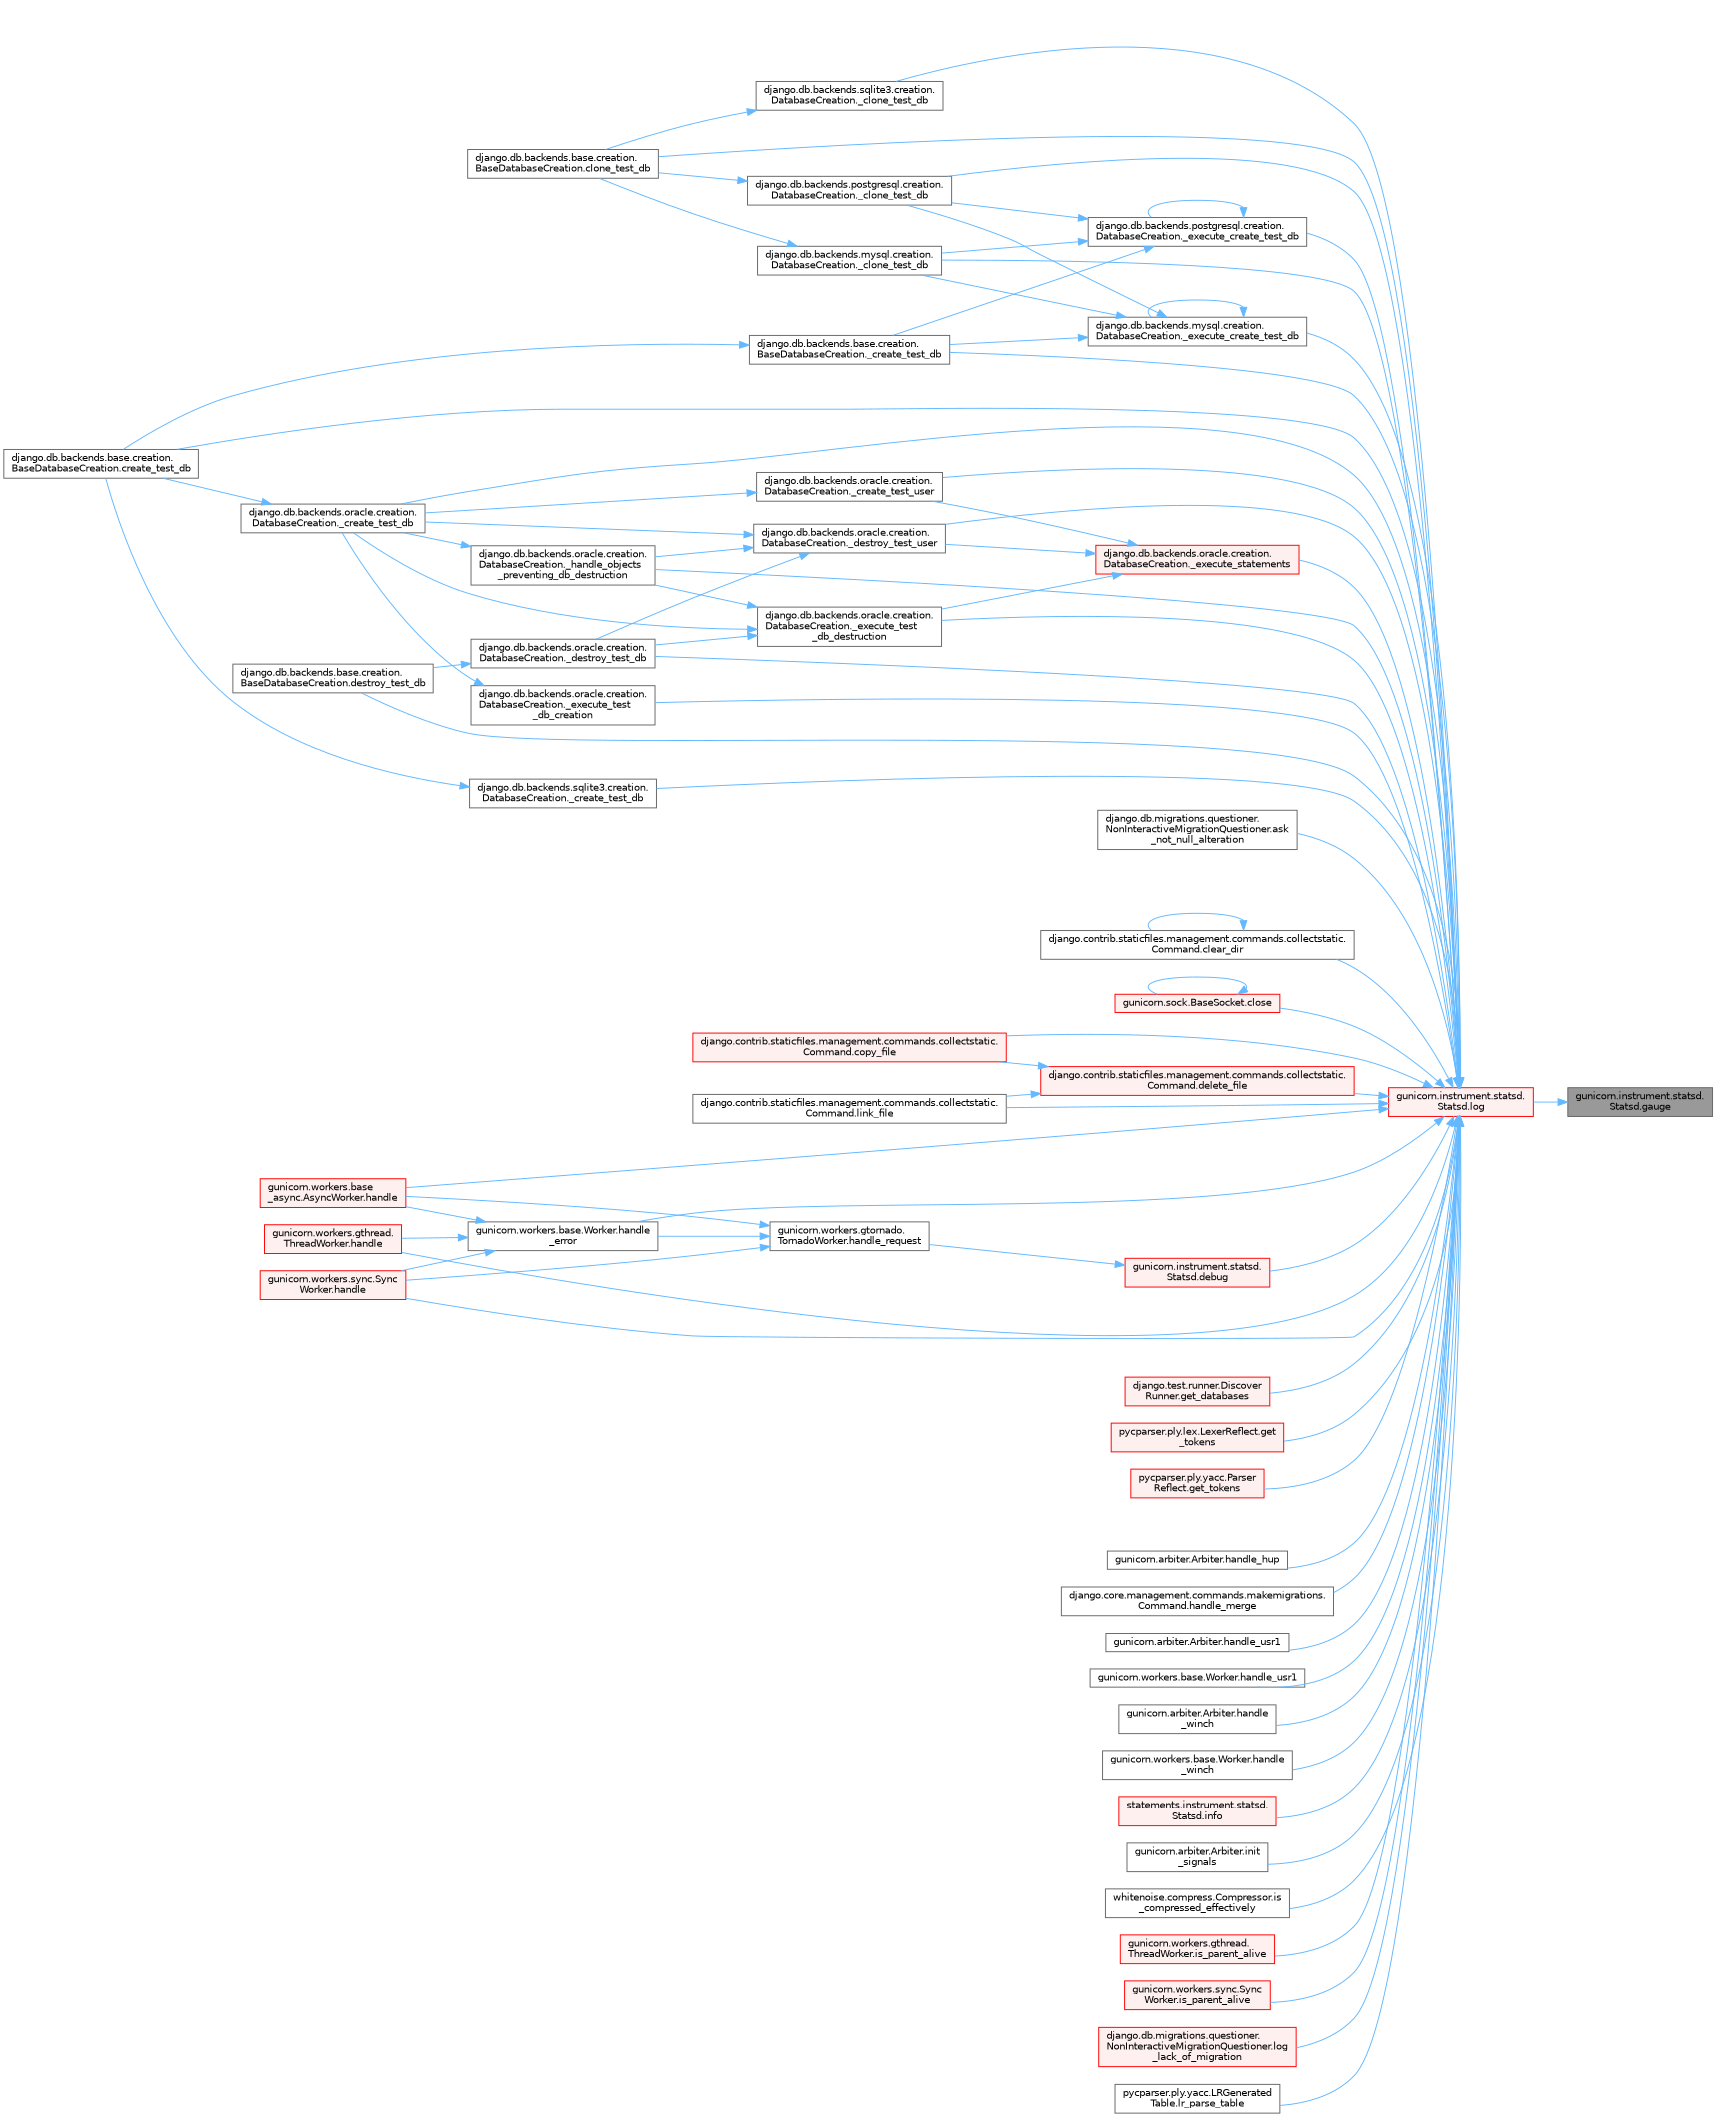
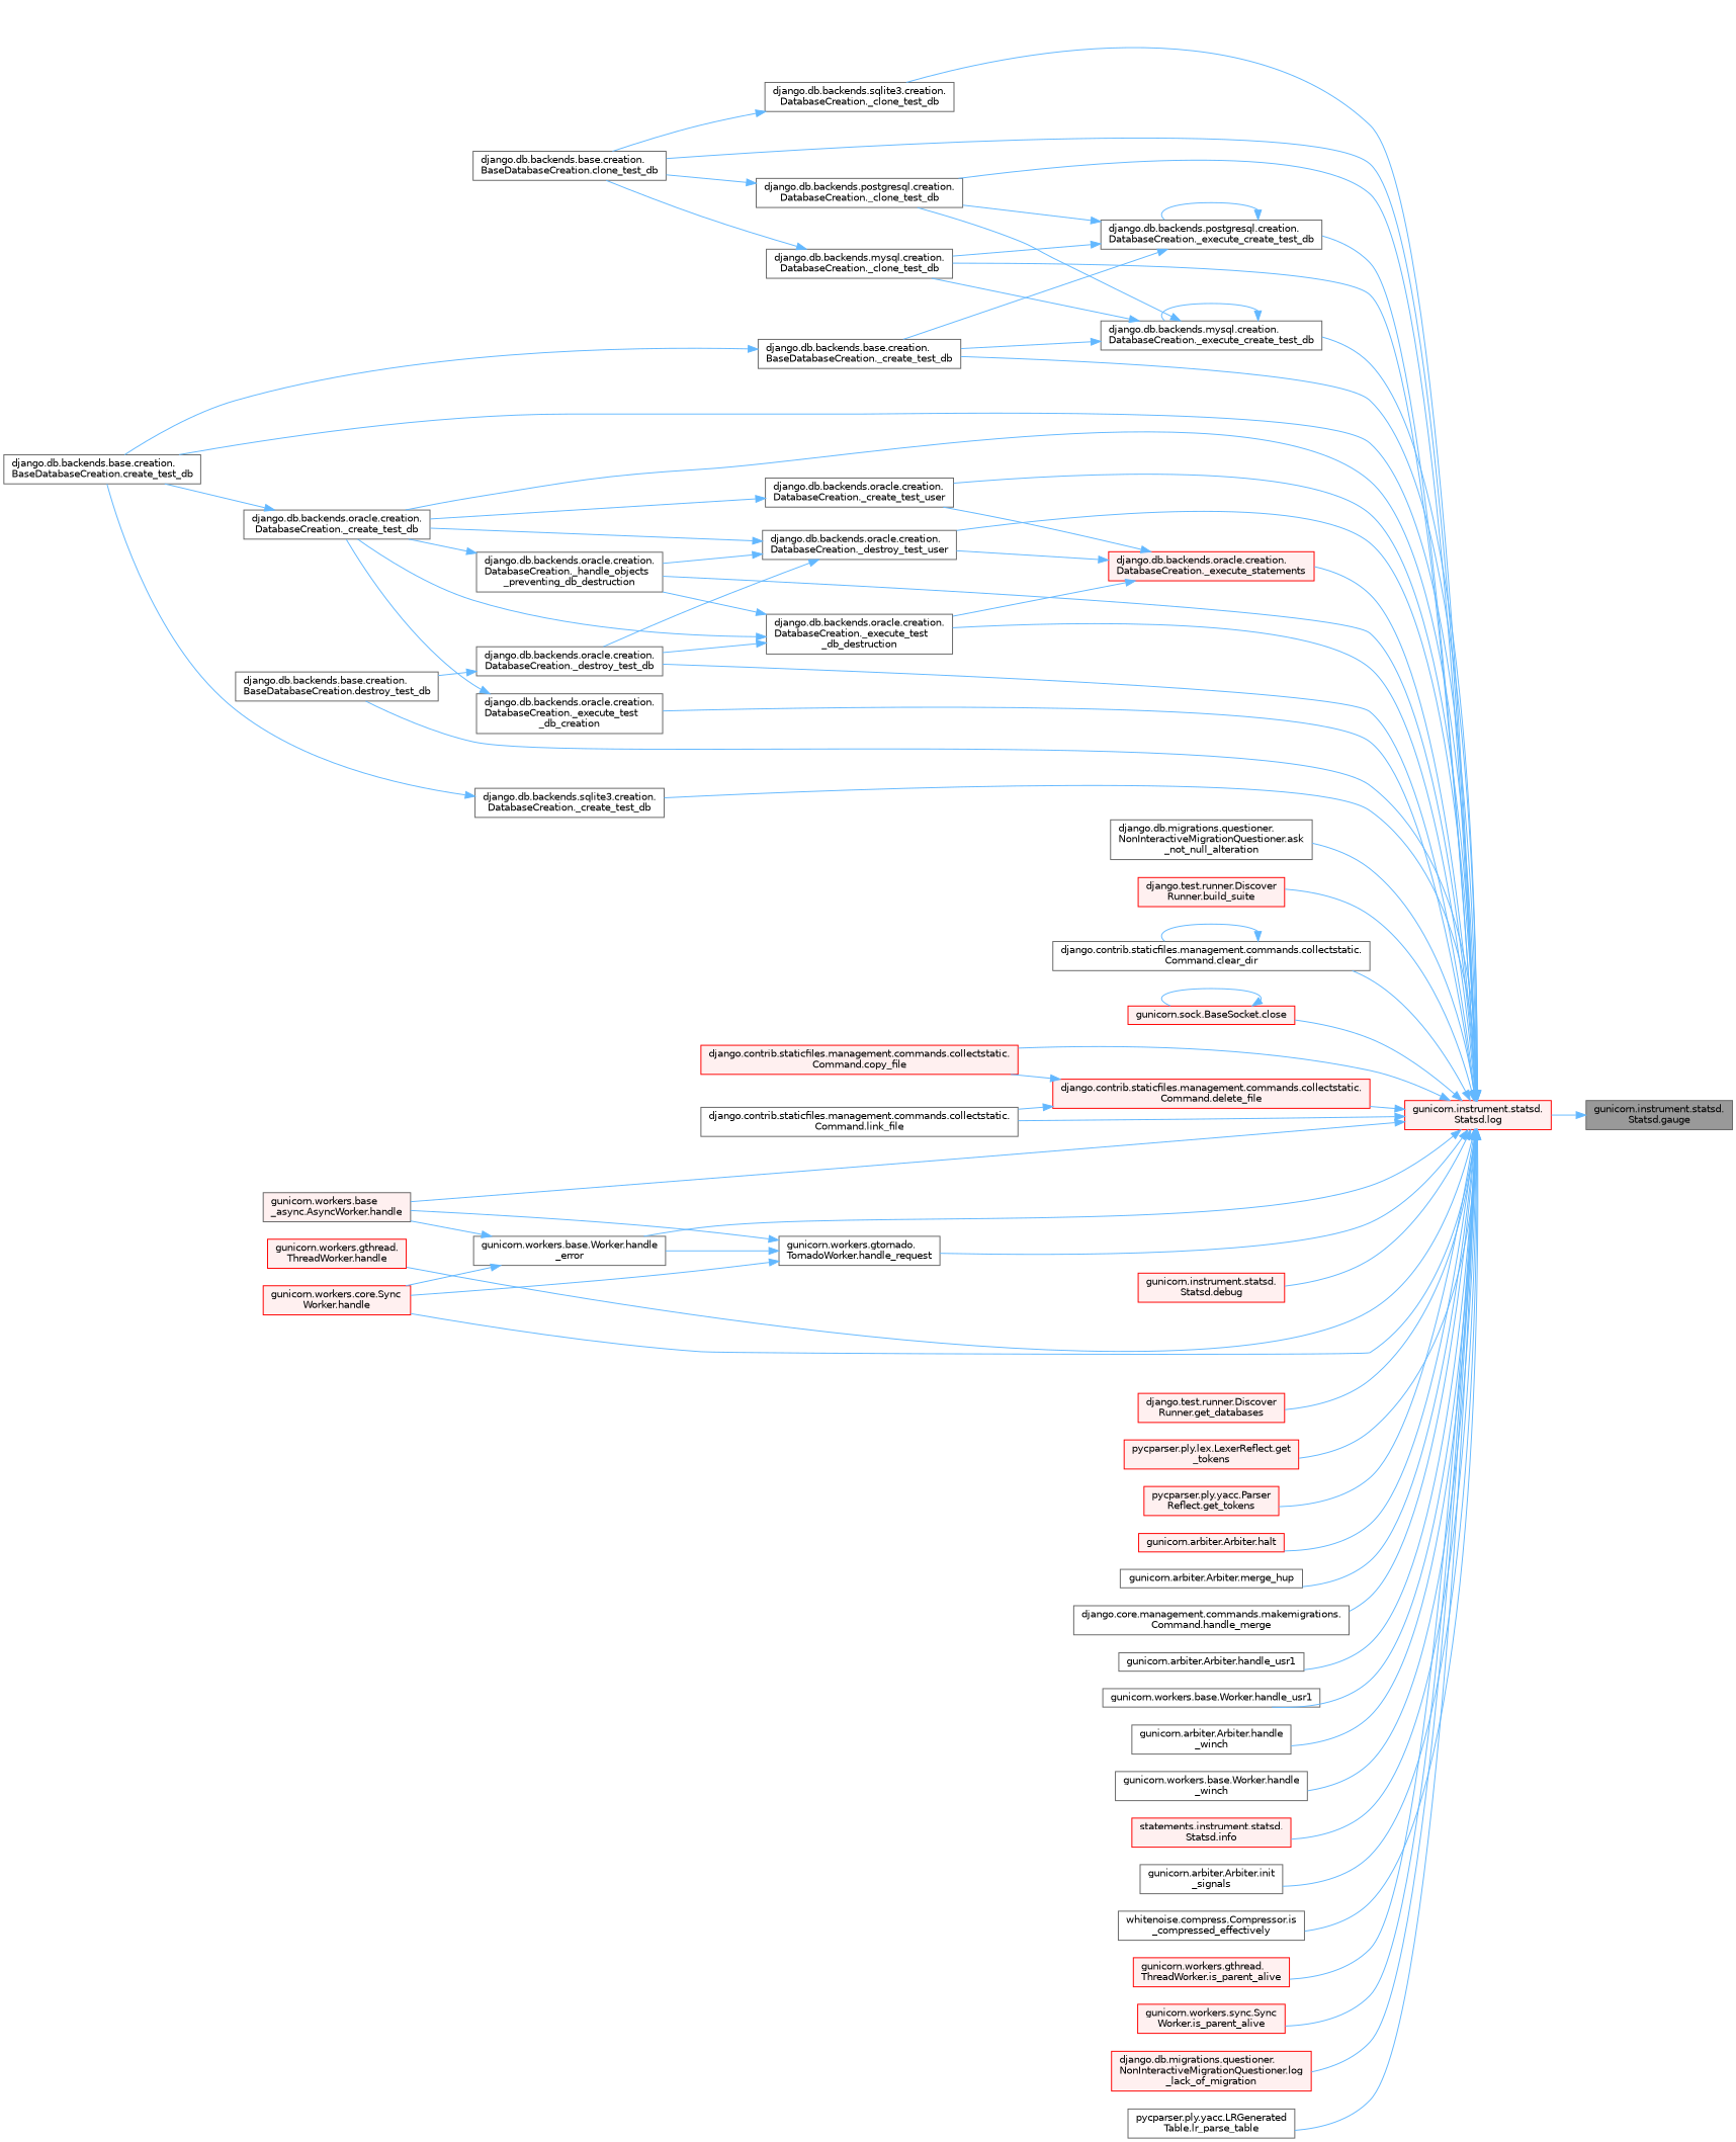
  digraph {
    rankdir=RL
    node [color=grey40 fillcolor=white fontname=Helvetica fontsize=10 shape=box style=filled]
    edge [color=steelblue1 dir=back fontname=Helvetica fontsize=10 labelfontname=Helvetica labelfontsize=10 style=solid]
    n1 [color=gray40 fillcolor=grey60 fontcolor=black height=0.2 label="gunicorn.instrument.statsd.\lStatsd.gauge" width=0.4]
    n2 [color=red fillcolor="#FFF0F0" height=0.2 label="gunicorn.instrument.statsd.\lStatsd.log" width=0.4]
    n3 [height=0.2 label="django.db.backends.mysql.creation.\lDatabaseCreation._clone_test_db" width=0.4]
    n4 [height=0.2 label="django.db.backends.base.creation.\lBaseDatabaseCreation.clone_test_db" width=0.4]
    n5 [height=0.2 label="django.db.backends.postgresql.creation.\lDatabaseCreation._clone_test_db" width=0.4]
    n6 [height=0.2 label="django.db.backends.sqlite3.creation.\lDatabaseCreation._clone_test_db" width=0.4]
    n7 [height=0.2 label="django.db.backends.base.creation.\lBaseDatabaseCreation._create_test_db" width=0.4]
    n8 [height=0.2 label="django.db.backends.base.creation.\lBaseDatabaseCreation.create_test_db" width=0.4]
    n9 [height=0.2 label="django.db.backends.oracle.creation.\lDatabaseCreation._create_test_db" width=0.4]
    n10 [height=0.2 label="django.db.backends.sqlite3.creation.\lDatabaseCreation._create_test_db" width=0.4]
    n11 [height=0.2 label="django.db.backends.oracle.creation.\lDatabaseCreation._create_test_user" width=0.4]
    n12 [height=0.2 label="django.db.backends.oracle.creation.\lDatabaseCreation._destroy_test_db" width=0.4]
    n13 [height=0.2 label="django.db.backends.base.creation.\lBaseDatabaseCreation.destroy_test_db" width=0.4]
    n14 [height=0.2 label="django.db.backends.oracle.creation.\lDatabaseCreation._destroy_test_user" width=0.4]
    n15 [height=0.2 label="django.db.backends.oracle.creation.\lDatabaseCreation._handle_objects\l_preventing_db_destruction" width=0.4]
    n16 [height=0.2 label="django.db.backends.mysql.creation.\lDatabaseCreation._execute_create_test_db" width=0.4]
    n17 [height=0.2 label="django.db.backends.postgresql.creation.\lDatabaseCreation._execute_create_test_db" width=0.4]
    n18 [color=red fillcolor="#FFF0F0" height=0.2 label="django.db.backends.oracle.creation.\lDatabaseCreation._execute_statements" width=0.4]
    n19 [height=0.2 label="django.db.backends.oracle.creation.\lDatabaseCreation._execute_test\l_db_destruction" width=0.4]
    n20 [height=0.2 label="django.db.backends.oracle.creation.\lDatabaseCreation._execute_test\l_db_creation" width=0.4]
    n21 [height=0.2 label="django.db.migrations.questioner.\lNonInteractiveMigrationQuestioner.ask\l_not_null_alteration" width=0.4]
+   n22 [color=red fillcolor="#FFF0F0" height=0.2 label="django.test.runner.Discover\lRunner.build_suite" width=0.4]
    n23 [height=0.2 label="django.contrib.staticfiles.management.commands.collectstatic.\lCommand.clear_dir" width=0.4]
    n24 [color=red fillcolor="#FFF0F0" height=0.2 label="gunicorn.sock.BaseSocket.close" width=0.4]
    n25 [color=red fillcolor="#FFF0F0" height=0.2 label="django.contrib.staticfiles.management.commands.collectstatic.\lCommand.copy_file" width=0.4]
    n26 [color=red fillcolor="#FFF0F0" height=0.2 label="gunicorn.instrument.statsd.\lStatsd.debug" width=0.4]
    n27 [color=red fillcolor="#FFF0F0" height=0.2 label="django.contrib.staticfiles.management.commands.collectstatic.\lCommand.delete_file" width=0.4]
    n28 [height=0.2 label="django.contrib.staticfiles.management.commands.collectstatic.\lCommand.link_file" width=0.4]
    n29 [color=red fillcolor="#FFF0F0" height=0.2 label="django.test.runner.Discover\lRunner.get_databases" width=0.4]
    n30 [color=red fillcolor="#FFF0F0" height=0.2 label="pycparser.ply.lex.LexerReflect.get\l_tokens" width=0.4]
    n31 [color=red fillcolor="#FFF0F0" height=0.2 label="pycparser.ply.yacc.Parser\lReflect.get_tokens" width=0.4]
-   n33 [color=red fillcolor="#FFF0F0" height=0.2 label="gunicorn.workers.base\l_async.AsyncWorker.handle" width=0.4]
+   n32 [color=red fillcolor="#FFF0F0" height=0.2 label="gunicorn.arbiter.Arbiter.halt" width=0.4]
+   n33 [fillcolor="#FFF0F0" height=0.2 label="gunicorn.workers.base\l_async.AsyncWorker.handle" width=0.4]
    n34 [color=red fillcolor="#FFF0F0" height=0.2 label="gunicorn.workers.gthread.\lThreadWorker.handle" width=0.4]
-   n35 [color=red fillcolor="#FFF0F0" height=0.2 label="gunicorn.workers.sync.Sync\lWorker.handle" width=0.4]
+   n35 [color=red fillcolor="#FFF0F0" height=0.2 label="gunicorn.workers.core.Sync\lWorker.handle" width=0.4]
    n36 [height=0.2 label="gunicorn.workers.base.Worker.handle\l_error" width=0.4]
-   n37 [height=0.2 label="gunicorn.arbiter.Arbiter.handle_hup" width=0.4]
+   n37 [height=0.2 label="gunicorn.arbiter.Arbiter.merge_hup" width=0.4]
    n38 [height=0.2 label="django.core.management.commands.makemigrations.\lCommand.handle_merge" width=0.4]
    n39 [height=0.2 label="gunicorn.workers.gtornado.\lTornadoWorker.handle_request" width=0.4]
    n40 [height=0.2 label="gunicorn.arbiter.Arbiter.handle_usr1" width=0.4]
    n41 [height=0.2 label="gunicorn.workers.base.Worker.handle_usr1" width=0.4]
    n42 [height=0.2 label="gunicorn.arbiter.Arbiter.handle\l_winch" width=0.4]
    n43 [height=0.2 label="gunicorn.workers.base.Worker.handle\l_winch" width=0.4]
    n44 [color=red fillcolor="#FFF0F0" height=0.2 label="statements.instrument.statsd.\lStatsd.info" width=0.4]
    n45 [height=0.2 label="gunicorn.arbiter.Arbiter.init\l_signals" width=0.4]
    n46 [height=0.2 label="whitenoise.compress.Compressor.is\l_compressed_effectively" width=0.4]
    n47 [color=red fillcolor="#FFF0F0" height=0.2 label="gunicorn.workers.gthread.\lThreadWorker.is_parent_alive" width=0.4]
    n48 [color=red fillcolor="#FFF0F0" height=0.2 label="gunicorn.workers.sync.Sync\lWorker.is_parent_alive" width=0.4]
    n49 [color=red fillcolor="#FFF0F0" height=0.2 label="django.db.migrations.questioner.\lNonInteractiveMigrationQuestioner.log\l_lack_of_migration" width=0.4]
    n50 [height=0.2 label="pycparser.ply.yacc.LRGenerated\lTable.lr_parse_table" width=0.4]
    n1 -> n2
    n2 -> n3
    n2 -> n4
    n2 -> n5
    n2 -> n6
    n2 -> n7
    n2 -> n8
    n2 -> n9
    n2 -> n10
    n2 -> n11
    n2 -> n12
    n2 -> n13
    n2 -> n14
    n2 -> n15
    n2 -> n16
    n2 -> n17
    n2 -> n18
    n2 -> n19
    n2 -> n20
    n2 -> n21
+   n2 -> n22
    n2 -> n23
    n2 -> n24
    n2 -> n25
    n2 -> n26
    n2 -> n27
    n2 -> n28
    n2 -> n29
    n2 -> n30
    n2 -> n31
+   n2 -> n32
    n2 -> n33
    n2 -> n34
    n2 -> n35
    n2 -> n36
    n2 -> n37
    n2 -> n38
-   n26 -> n39
+   n2 -> n39
    n2 -> n40
    n2 -> n41
    n2 -> n42
    n2 -> n43
    n2 -> n44
    n2 -> n45
    n2 -> n46
    n2 -> n47
    n2 -> n48
    n2 -> n49
    n2 -> n50
    n3 -> n4
    n5 -> n4
    n6 -> n4
    n7 -> n8
    n9 -> n8
    n10 -> n8
    n11 -> n9
    n12 -> n13
    n14 -> n9
    n14 -> n12
    n14 -> n15
    n15 -> n9
    n16 -> n3
    n16 -> n5
    n16 -> n7
    n16 -> n16
    n17 -> n3
    n17 -> n5
    n17 -> n7
    n17 -> n17
    n18 -> n11
    n18 -> n14
    n18 -> n19
    n19 -> n9
    n19 -> n12
    n19 -> n15
    n20 -> n9
    n23 -> n23
    n24 -> n24
    n27 -> n25
    n27 -> n28
    n36 -> n33
-   n36 -> n34
    n36 -> n35
    n39 -> n33
    n39 -> n35
    n39 -> n36
  }
